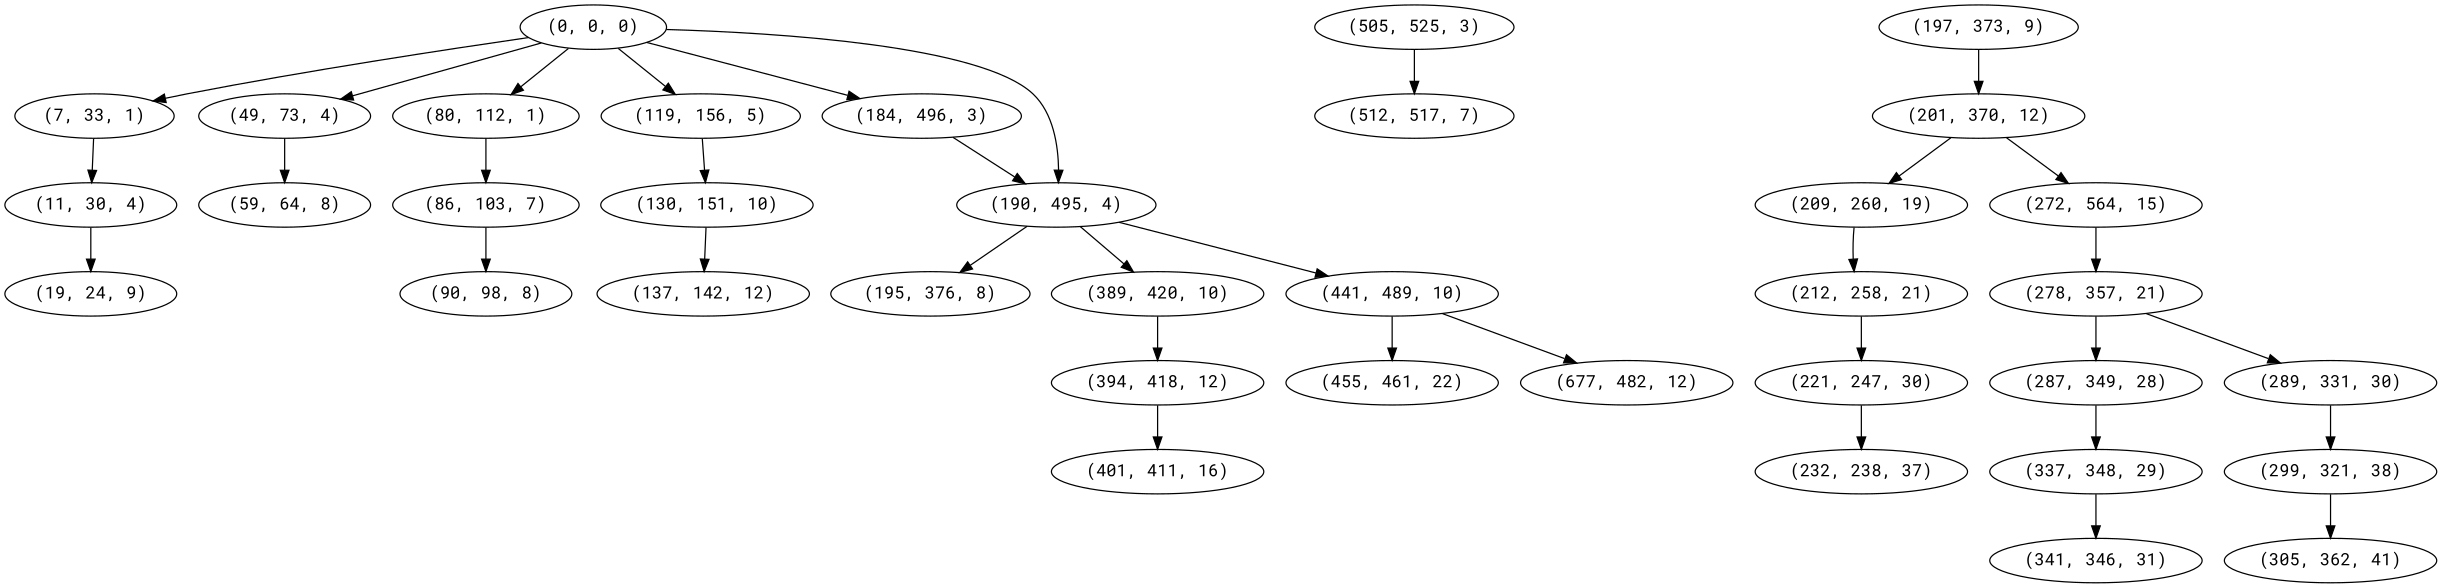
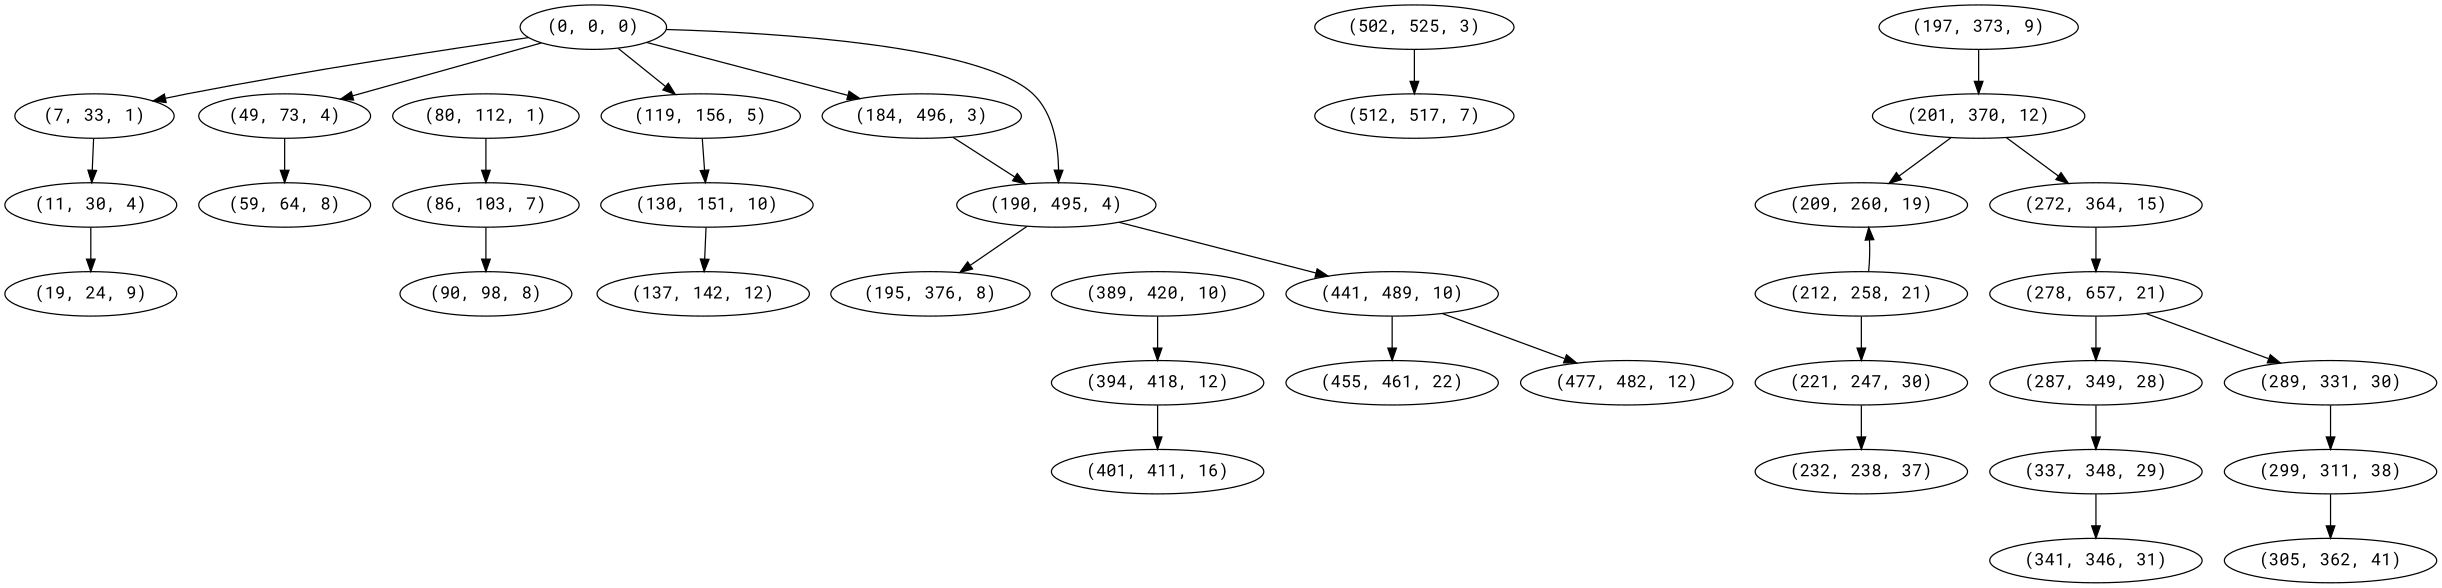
  digraph {
    fontname="Roboto Mono"
    node [fontname="Roboto Mono"]
    edge [fontname="Roboto Mono"]
    "(0, 0, 0)"
    "(7, 33, 1)"
    "(49, 73, 4)"
    "(80, 112, 1)"
    "(119, 156, 5)"
    "(184, 496, 3)"
    "(190, 495, 4)"
    "(11, 30, 4)"
    "(59, 64, 8)"
    "(86, 103, 7)"
    "(130, 151, 10)"
-   "(502, 525, 3)" [label="(505, 525, 3)"]
+   "(502, 525, 3)"
    "(512, 517, 7)"
    "(19, 24, 9)"
    "(90, 98, 8)"
    "(137, 142, 12)"
    "(195, 376, 8)"
    "(389, 420, 10)"
    "(441, 489, 10)"
    "(394, 418, 12)"
    "(455, 461, 22)"
-   "(477, 482, 12)" [label="(677, 482, 12)"]
+   "(477, 482, 12)"
    "(197, 373, 9)"
    "(201, 370, 12)"
    "(209, 260, 19)"
-   "(272, 364, 15)" [label="(272, 564, 15)"]
+   "(272, 364, 15)"
    "(212, 258, 21)"
-   "(278, 357, 21)"
+   "(278, 357, 21)" [label="(278, 657, 21)"]
    "(221, 247, 30)"
    "(232, 238, 37)"
    "(287, 349, 28)"
    "(289, 331, 30)"
    "(337, 348, 29)"
-   "(299, 321, 38)"
+   "(299, 321, 38)" [label="(299, 311, 38)"]
    "(341, 346, 31)"
    n36 [label="(305, 362, 41)"]
    "(401, 411, 16)"
    "(0, 0, 0)" -> "(7, 33, 1)"
    "(0, 0, 0)" -> "(49, 73, 4)"
-   "(0, 0, 0)" -> "(80, 112, 1)"
    "(0, 0, 0)" -> "(119, 156, 5)"
    "(0, 0, 0)" -> "(184, 496, 3)"
    "(0, 0, 0)" -> "(190, 495, 4)"
    "(7, 33, 1)" -> "(11, 30, 4)"
    "(49, 73, 4)" -> "(59, 64, 8)"
    "(80, 112, 1)" -> "(86, 103, 7)"
    "(119, 156, 5)" -> "(130, 151, 10)"
    "(184, 496, 3)" -> "(190, 495, 4)"
    "(190, 495, 4)" -> "(195, 376, 8)"
-   "(190, 495, 4)" -> "(389, 420, 10)"
    "(190, 495, 4)" -> "(441, 489, 10)"
    "(11, 30, 4)" -> "(19, 24, 9)"
    "(86, 103, 7)" -> "(90, 98, 8)"
    "(130, 151, 10)" -> "(137, 142, 12)"
    "(502, 525, 3)" -> "(512, 517, 7)"
    "(389, 420, 10)" -> "(394, 418, 12)"
    "(441, 489, 10)" -> "(455, 461, 22)"
    "(441, 489, 10)" -> "(477, 482, 12)"
    "(394, 418, 12)" -> "(401, 411, 16)"
    "(197, 373, 9)" -> "(201, 370, 12)"
    "(201, 370, 12)" -> "(209, 260, 19)"
    "(201, 370, 12)" -> "(272, 364, 15)"
-   "(209, 260, 19)" -> "(212, 258, 21)"
+   "(212, 258, 21)" -> "(209, 260, 19)"
    "(272, 364, 15)" -> "(278, 357, 21)"
    "(212, 258, 21)" -> "(221, 247, 30)"
    "(278, 357, 21)" -> "(287, 349, 28)"
    "(278, 357, 21)" -> "(289, 331, 30)"
    "(221, 247, 30)" -> "(232, 238, 37)"
    "(287, 349, 28)" -> "(337, 348, 29)"
    "(289, 331, 30)" -> "(299, 321, 38)"
    "(337, 348, 29)" -> "(341, 346, 31)"
    "(299, 321, 38)" -> n36
  }
